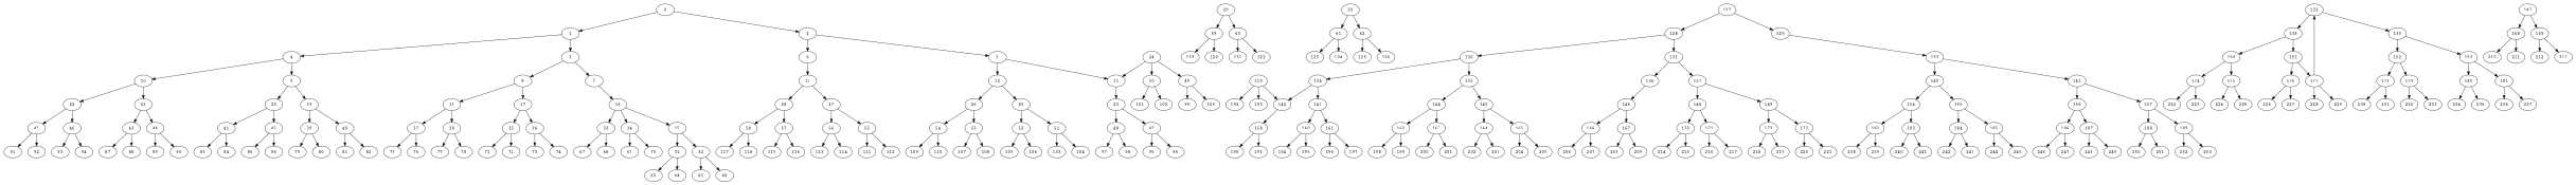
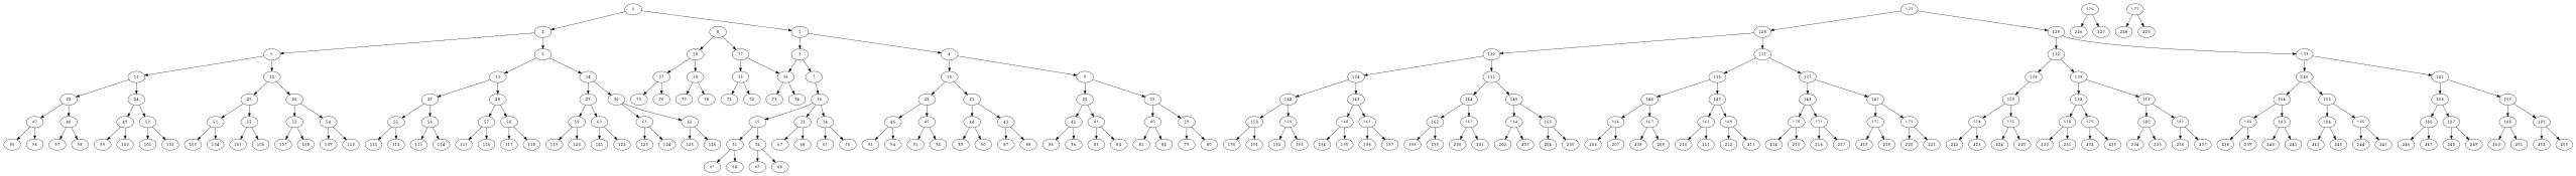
  strict digraph {
    fontname="Courier Prime"
    node [fontname="Courier Prime"]
    edge [fontname="Courier Prime"]
    0
    1
    2
    3
    4
    5
    6
    7
    8
    9
    10
    11
    12
    13
+   14
    16
    17
    18
    19
    20
    21
    22
    23
    24
    25
    26
    27
    28
    29
    30
    15
    31
    32
    33
    34
    35
    36
    37
    38
    39
    40
    41
    42
    43
    44
    45
    46
    47
    48
    49
    50
    51
    52
    53
    54
    55
    56
    57
    58
    59
    60
    61
    62
    63
    64
    65
    66
    67
    68
    69
    70
    71
    72
    73
    74
    75
    76
    77
    78
    79
    80
    81
    82
    83
    84
    85
    86
    87
    88
    89
    90
    91
    92
    93
    94
    95
    96
    97
    98
    99
    100
    101
    102
    103
    104
    105
    106
    107
    108
    109
    110
    111
    112
    113
    114
    115
    116
    117
    118
    119
    120
    121
    122
    123
    124
    125
    126
    127
    128
    129
    130
    131
    132
    133
    134
    135
    136
    137
    138
    139
    140
    141
    142
    143
    144
    145
    146
    147
    148
    149
    150
-   151
    152
    153
    154
    155
    156
    157
    158
    159
    160
    161
    162
    163
    164
    165
    166
    167
    168
    169
    170
    171
    172
    173
    174
    175
    176
    177
    178
    179
    180
    181
    182
    183
    184
    185
    186
    187
    188
    189
    190
    191
    192
    193
    194
    195
    196
    197
    198
    199
    200
    201
    202
    203
    204
    205
    206
    207
    208
    209
    210
    211
    212
    213
    214
    215
    216
    217
    218
    219
    220
    221
    222
    223
    224
    225
    226
    227
    228
    229
    230
    231
    232
    233
    234
    235
    236
    237
    238
    239
    240
    241
    242
    243
    244
    245
    246
    247
    248
    249
    250
    251
    252
    253
    0 -> 1
    0 -> 2
    1 -> 3
    1 -> 4
    2 -> 5
    2 -> 6
    3 -> 7
-   3 -> 8
+   3 -> 36
    4 -> 9
    4 -> 10
    5 -> 11
    5 -> 12
    6 -> 13
+   6 -> 14
    7 -> 16
    8 -> 17
    8 -> 18
    9 -> 19
    9 -> 20
    10 -> 21
    10 -> 22
    11 -> 23
-   24 -> 11
+   11 -> 24
    12 -> 25
    12 -> 26
    13 -> 27
    13 -> 28
+   14 -> 29
+   14 -> 30
    16 -> 15
    16 -> 33
    16 -> 34
    17 -> 35
    17 -> 36
    18 -> 37
    18 -> 38
    19 -> 39
    19 -> 40
    20 -> 41
    20 -> 42
    21 -> 43
    21 -> 44
    22 -> 45
    22 -> 46
    23 -> 47
    23 -> 48
    24 -> 49
    24 -> 50
    25 -> 51
    25 -> 52
    26 -> 53
    26 -> 54
    27 -> 55
    27 -> 56
    28 -> 57
    28 -> 58
    29 -> 59
    29 -> 60
    30 -> 61
    30 -> 62
    15 -> 31
    15 -> 32
    31 -> 63
    31 -> 64
    32 -> 65
    32 -> 66
    33 -> 67
    33 -> 68
    34 -> 69
    34 -> 70
    35 -> 71
    35 -> 72
    36 -> 73
    36 -> 74
    37 -> 75
    37 -> 76
    38 -> 77
    38 -> 78
    39 -> 79
    39 -> 80
    40 -> 81
    40 -> 82
    41 -> 83
    41 -> 84
    42 -> 85
    42 -> 86
    43 -> 87
    43 -> 88
    44 -> 89
    44 -> 90
    45 -> 91
    45 -> 92
    46 -> 93
    46 -> 94
    47 -> 95
    47 -> 96
    48 -> 97
    48 -> 98
    49 -> 99
    49 -> 100
    50 -> 101
    50 -> 102
    51 -> 103
    51 -> 104
    52 -> 105
    52 -> 106
    53 -> 107
    53 -> 108
    54 -> 109
    54 -> 110
    55 -> 111
    55 -> 112
    56 -> 113
    56 -> 114
    57 -> 115
    57 -> 116
    58 -> 117
    58 -> 118
    59 -> 119
    59 -> 120
    60 -> 121
    60 -> 122
    61 -> 123
    61 -> 124
    62 -> 125
    62 -> 126
    127 -> 128
    127 -> 129
    128 -> 130
    128 -> 131
-   177 -> 132
+   129 -> 132
    129 -> 133
    130 -> 134
    130 -> 135
    131 -> 136
    131 -> 137
    132 -> 138
    132 -> 139
    133 -> 140
    133 -> 141
    134 -> 142
    134 -> 143
    135 -> 144
    135 -> 145
    136 -> 146
+   136 -> 147
    137 -> 148
    137 -> 149
    138 -> 150
-   138 -> 151
    139 -> 152
    139 -> 153
    140 -> 154
    140 -> 155
    141 -> 156
    141 -> 157
    142 -> 158
-   159 -> 142
+   142 -> 159
    143 -> 160
    143 -> 161
    144 -> 162
    144 -> 163
    145 -> 164
    145 -> 165
    146 -> 166
    146 -> 167
    147 -> 168
    147 -> 169
    148 -> 170
    148 -> 171
    149 -> 172
    149 -> 173
    150 -> 174
    150 -> 175
-   151 -> 176
-   151 -> 177
    152 -> 178
    152 -> 179
    153 -> 180
    153 -> 181
    154 -> 182
    154 -> 183
    155 -> 184
    155 -> 185
    156 -> 186
    156 -> 187
    157 -> 188
    157 -> 189
    158 -> 190
    158 -> 191
    159 -> 192
    159 -> 193
    160 -> 194
    160 -> 195
    161 -> 196
    161 -> 197
    162 -> 198
    162 -> 199
    163 -> 200
    163 -> 201
    164 -> 202
    164 -> 203
    165 -> 204
    165 -> 205
    166 -> 206
    166 -> 207
    167 -> 208
    167 -> 209
    168 -> 210
    168 -> 211
    169 -> 212
    169 -> 213
    170 -> 214
    170 -> 215
    171 -> 216
    171 -> 217
    172 -> 218
    172 -> 219
    173 -> 220
    173 -> 221
    174 -> 222
    174 -> 223
    175 -> 224
    175 -> 225
    176 -> 226
    176 -> 227
    177 -> 228
    177 -> 229
    178 -> 230
    178 -> 231
    179 -> 232
    179 -> 233
    180 -> 234
    180 -> 235
    181 -> 236
    181 -> 237
    182 -> 238
    182 -> 239
    183 -> 240
    183 -> 241
    184 -> 242
    184 -> 243
    185 -> 244
    185 -> 245
    186 -> 246
    186 -> 247
    187 -> 248
    187 -> 249
    188 -> 250
    188 -> 251
    189 -> 252
    189 -> 253
  }
